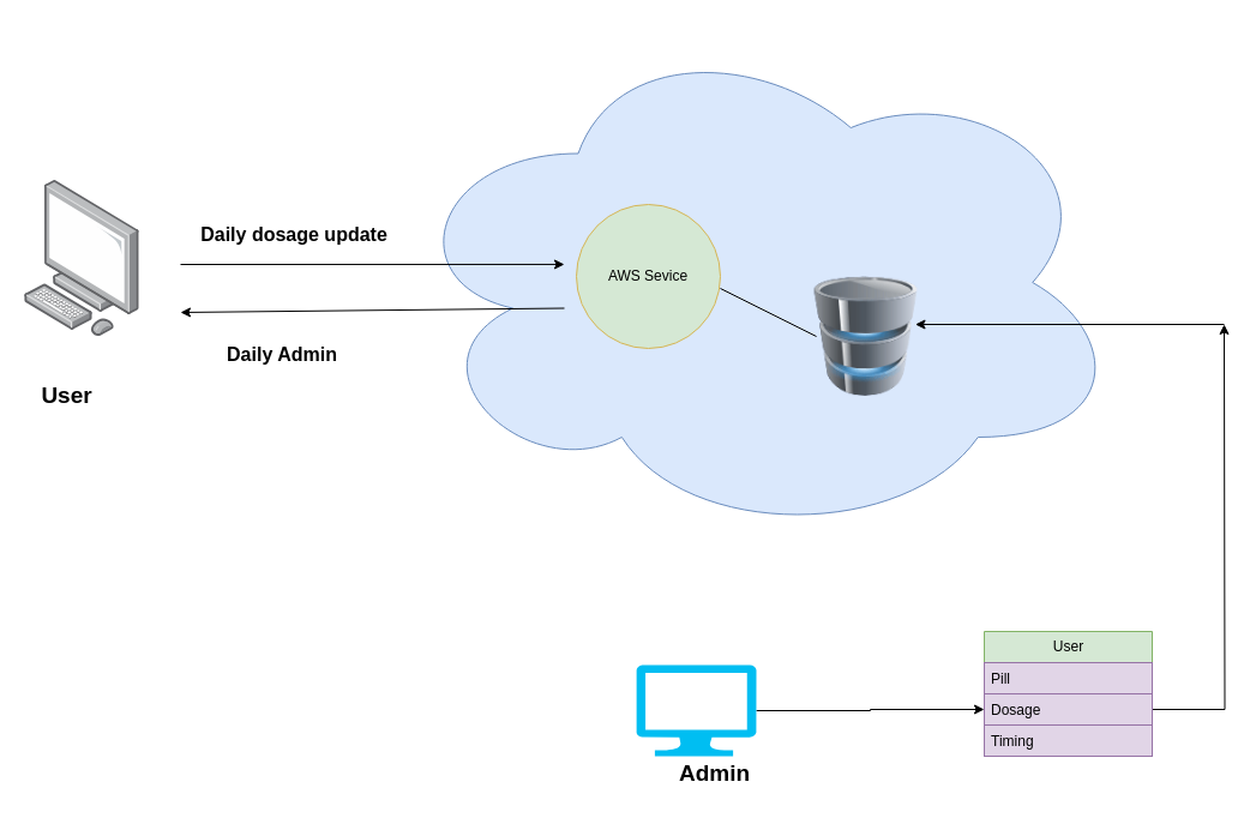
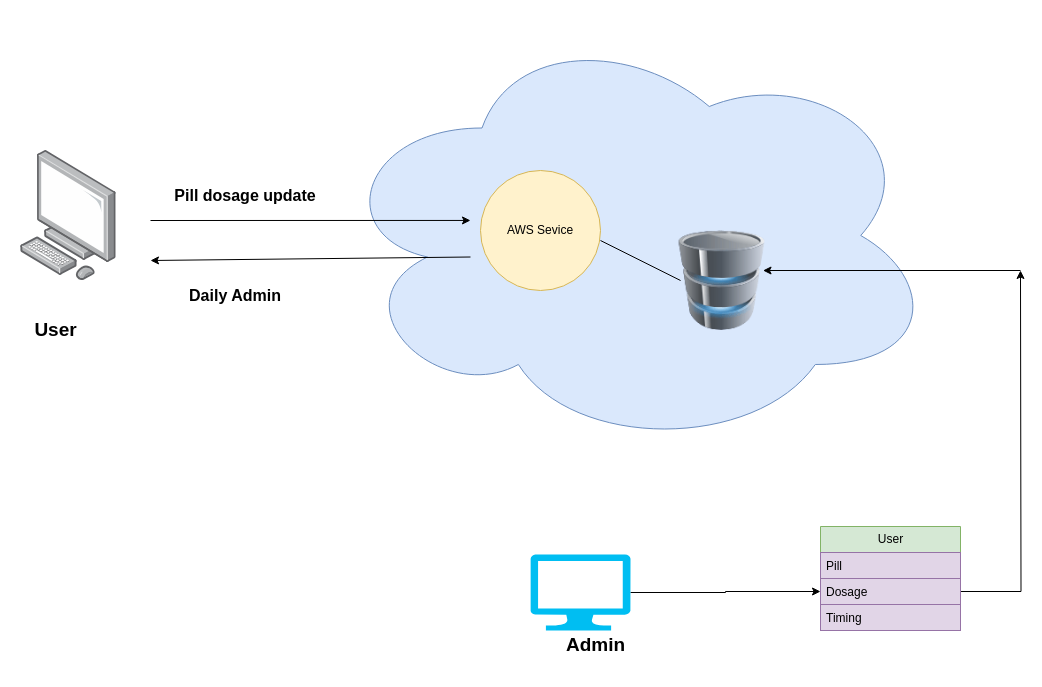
  <mxCell id="0" />
  <mxCell id="1" parent="0" />
  <mxCell id="2" value="" style="ellipse;shape=cloud;whiteSpace=wrap;html=1;fillColor=#dae8fc;strokeColor=#6c8ebf;" vertex="1" parent="1"><mxGeometry x="330" y="20" width="606" height="430" as="geometry" /></mxCell>
  <mxCell id="3" style="edgeStyle=orthogonalEdgeStyle;rounded=0;orthogonalLoop=1;jettySize=auto;html=1;entryX=0;entryY=0.5;entryDx=0;entryDy=0;" edge="1" parent="1" source="4" target="9"><mxGeometry relative="1" as="geometry"><mxPoint x="780" y="572" as="targetPoint" /></mxGeometry></mxCell>
  <mxCell id="4" value="" style="verticalLabelPosition=bottom;html=1;verticalAlign=top;align=center;strokeColor=none;fillColor=#00BEF2;shape=mxgraph.azure.computer;pointerEvents=1;" vertex="1" parent="1"><mxGeometry x="530" y="554" width="100" height="76" as="geometry" /></mxCell>
  <mxCell id="5" value="&lt;b&gt;&lt;font style=&quot;font-size: 19px;&quot;&gt;Admin&lt;/font&gt;&lt;/b&gt;" style="text;html=1;align=center;verticalAlign=middle;resizable=0;points=[];autosize=1;strokeColor=none;fillColor=none;" vertex="1" parent="1"><mxGeometry x="555" y="625" width="80" height="40" as="geometry" /></mxCell>
  <mxCell id="6" value="User" style="swimlane;fontStyle=0;childLayout=stackLayout;horizontal=1;startSize=26;fillColor=#d5e8d4;horizontalStack=0;resizeParent=1;resizeParentMax=0;resizeLast=0;collapsible=1;marginBottom=0;html=1;strokeColor=#82b366;" vertex="1" parent="1"><mxGeometry x="820" y="526" width="140" height="104" as="geometry" /></mxCell>
  <mxCell id="7" value="Pill&amp;nbsp;" style="text;strokeColor=#9673a6;fillColor=#e1d5e7;align=left;verticalAlign=top;spacingLeft=4;spacingRight=4;overflow=hidden;rotatable=0;points=[[0,0.5],[1,0.5]];portConstraint=eastwest;whiteSpace=wrap;html=1;" vertex="1" parent="6"><mxGeometry y="26" width="140" height="26" as="geometry" /></mxCell>
  <mxCell id="8" style="edgeStyle=orthogonalEdgeStyle;rounded=0;orthogonalLoop=1;jettySize=auto;html=1;" edge="1" parent="6" source="9"><mxGeometry relative="1" as="geometry"><mxPoint x="200" y="-256" as="targetPoint" /></mxGeometry></mxCell>
  <mxCell id="9" value="Dosage" style="text;strokeColor=#9673a6;fillColor=#e1d5e7;align=left;verticalAlign=top;spacingLeft=4;spacingRight=4;overflow=hidden;rotatable=0;points=[[0,0.5],[1,0.5]];portConstraint=eastwest;whiteSpace=wrap;html=1;" vertex="1" parent="6"><mxGeometry y="52" width="140" height="26" as="geometry" /></mxCell>
  <mxCell id="10" value="Timing" style="text;strokeColor=#9673a6;fillColor=#e1d5e7;align=left;verticalAlign=top;spacingLeft=4;spacingRight=4;overflow=hidden;rotatable=0;points=[[0,0.5],[1,0.5]];portConstraint=eastwest;whiteSpace=wrap;html=1;" vertex="1" parent="6"><mxGeometry y="78" width="140" height="26" as="geometry" /></mxCell>
  <mxCell id="11" value="" style="endArrow=classic;html=1;rounded=0;entryX=1;entryY=0.5;entryDx=0;entryDy=0;entryPerimeter=0;" edge="1" parent="1"><mxGeometry width="50" height="50" relative="1" as="geometry"><mxPoint x="1020" y="270" as="sourcePoint" /><mxPoint x="762.5" y="270" as="targetPoint" /></mxGeometry></mxCell>
  <mxCell id="12" value="" style="points=[];aspect=fixed;html=1;align=center;shadow=0;dashed=0;image;image=img/lib/allied_telesis/computer_and_terminals/Personal_Computer.svg;" vertex="1" parent="1"><mxGeometry x="20" y="150" width="95.93" height="130" as="geometry" /></mxCell>
  <mxCell id="13" value="&lt;b&gt;&lt;font style=&quot;font-size: 19px;&quot;&gt;User&lt;/font&gt;&lt;/b&gt;" style="text;html=1;align=center;verticalAlign=middle;resizable=0;points=[];autosize=1;strokeColor=none;fillColor=none;" vertex="1" parent="1"><mxGeometry x="20" y="310" width="70" height="40" as="geometry" /></mxCell>
  <mxCell id="14" value="" style="image;html=1;image=img/lib/clip_art/computers/Database_128x128.png" vertex="1" parent="1"><mxGeometry x="660" y="230" width="123" height="100" as="geometry" /></mxCell>
- <mxCell id="15" value="AWS Sevice" style="ellipse;whiteSpace=wrap;html=1;aspect=fixed;fillColor=#d5e8d4;strokeColor=#d6b656;" vertex="1" parent="1"><mxGeometry x="480" y="170" width="120" height="120" as="geometry" /></mxCell>
+ <mxCell id="15" value="AWS Sevice" style="ellipse;whiteSpace=wrap;html=1;aspect=fixed;fillColor=#fff2cc;strokeColor=#d6b656;" vertex="1" parent="1"><mxGeometry x="480" y="170" width="120" height="120" as="geometry" /></mxCell>
  <mxCell id="16" value="" style="endArrow=classic;html=1;rounded=0;entryX=0.231;entryY=0.465;entryDx=0;entryDy=0;entryPerimeter=0;" edge="1" parent="1" target="2"><mxGeometry width="50" height="50" relative="1" as="geometry"><mxPoint x="150" y="220" as="sourcePoint" /><mxPoint x="240" y="170" as="targetPoint" /></mxGeometry></mxCell>
  <mxCell id="17" value="" style="endArrow=classic;html=1;rounded=0;exitX=0.231;exitY=0.55;exitDx=0;exitDy=0;exitPerimeter=0;" edge="1" parent="1" source="2"><mxGeometry width="50" height="50" relative="1" as="geometry"><mxPoint x="320" y="260" as="sourcePoint" /><mxPoint x="150" y="260" as="targetPoint" /></mxGeometry></mxCell>
  <mxCell id="18" value="&lt;b&gt;&lt;font style=&quot;font-size: 16px;&quot;&gt;Daily Admin&lt;/font&gt;&lt;/b&gt;" style="text;html=1;strokeColor=none;fillColor=none;align=center;verticalAlign=middle;whiteSpace=wrap;rounded=0;" vertex="1" parent="1"><mxGeometry x="170" y="280" width="130" height="30" as="geometry" /></mxCell>
- <mxCell id="19" value="&lt;b&gt;&lt;font style=&quot;font-size: 16px;&quot;&gt;Daily dosage update&lt;/font&gt;&lt;/b&gt;" style="text;html=1;strokeColor=none;fillColor=none;align=center;verticalAlign=middle;whiteSpace=wrap;rounded=0;" vertex="1" parent="1"><mxGeometry x="160" y="180" width="170" height="30" as="geometry" /></mxCell>
+ <mxCell id="19" value="&lt;b&gt;&lt;font style=&quot;font-size: 16px;&quot;&gt;Pill dosage update&lt;/font&gt;&lt;/b&gt;" style="text;html=1;strokeColor=none;fillColor=none;align=center;verticalAlign=middle;whiteSpace=wrap;rounded=0;" vertex="1" parent="1"><mxGeometry x="160" y="180" width="170" height="30" as="geometry" /></mxCell>
  <mxCell id="20" value="" style="endArrow=none;html=1;rounded=0;entryX=0.163;entryY=0.5;entryDx=0;entryDy=0;entryPerimeter=0;" edge="1" parent="1" target="14"><mxGeometry width="50" height="50" relative="1" as="geometry"><mxPoint x="600" y="240" as="sourcePoint" /><mxPoint x="650" y="190" as="targetPoint" /></mxGeometry></mxCell>
